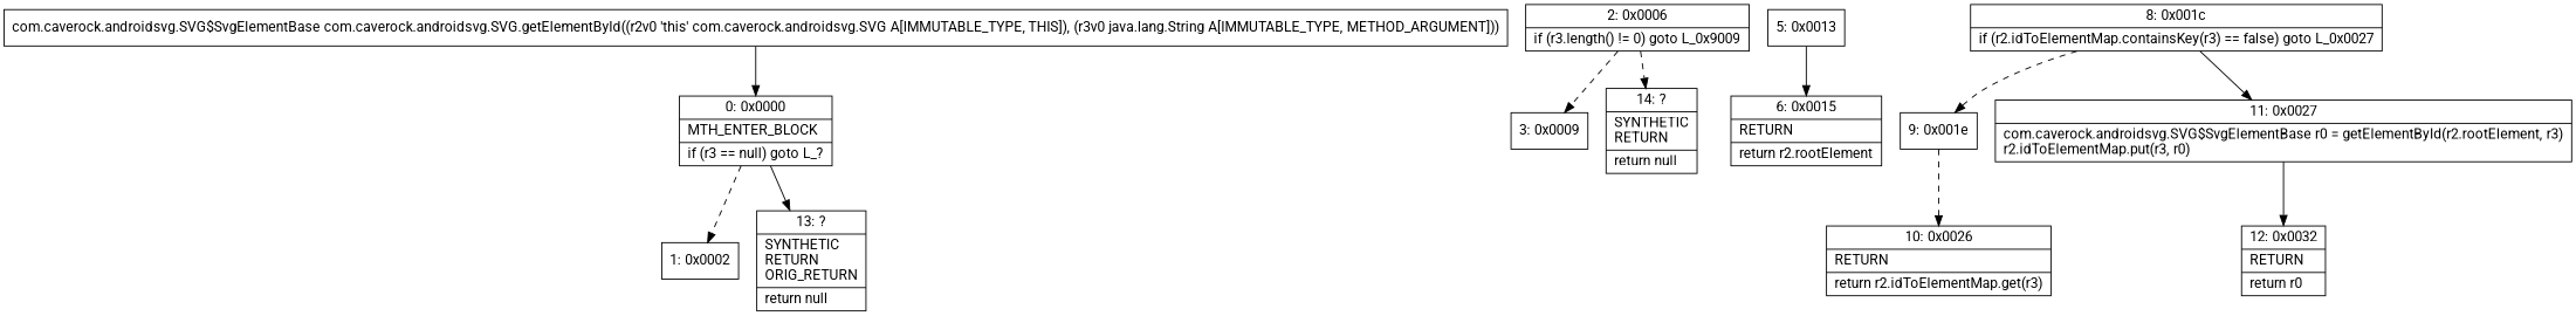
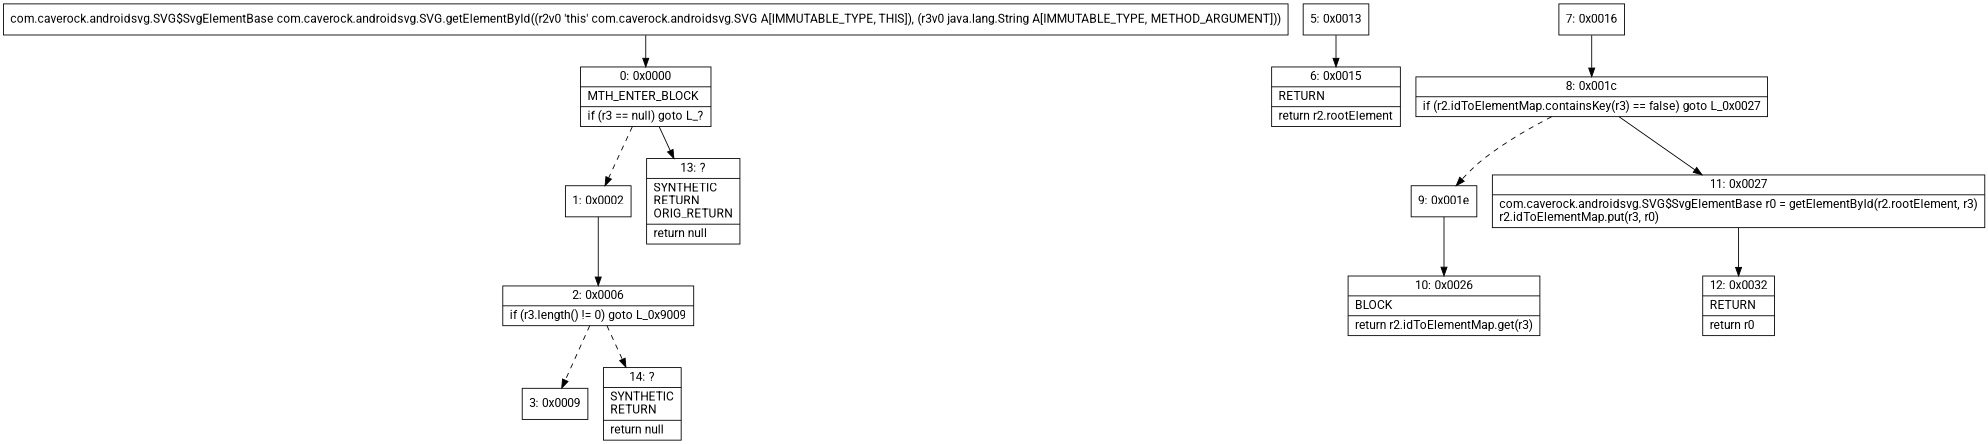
  digraph {
    fontname=Roboto
    node [fontname=Roboto shape=record]
    edge [fontname=Roboto]
    n1 [label="{0\:\ 0x0000|MTH_ENTER_BLOCK\l|if (r3 == null) goto L_?\l}"]
    n2 [label="{1\:\ 0x0002}"]
    n3 [label="{13\:\ ?|SYNTHETIC\lRETURN\lORIG_RETURN\l|return null\l}"]
    n4 [label="{2\:\ 0x0006|if (r3.length() != 0) goto L_0x9009\l}"]
    n5 [label="{3\:\ 0x0009}"]
    n6 [label="{14\:\ ?|SYNTHETIC\lRETURN\l|return null\l}"]
    n7 [label="{5\:\ 0x0013}"]
    n8 [label="{6\:\ 0x0015|RETURN\l|return r2.rootElement\l}"]
+   n9 [label="{7\:\ 0x0016}"]
    n10 [label="{8\:\ 0x001c|if (r2.idToElementMap.containsKey(r3) == false) goto L_0x0027\l}"]
    n11 [label="{9\:\ 0x001e}"]
    n12 [label="{11\:\ 0x0027|com.caverock.androidsvg.SVG$SvgElementBase r0 = getElementById(r2.rootElement, r3)\lr2.idToElementMap.put(r3, r0)\l}"]
-   n13 [label="{10\:\ 0x0026|RETURN\l|return r2.idToElementMap.get(r3)\l}"]
+   n13 [label="{10\:\ 0x0026|BLOCK\l|return r2.idToElementMap.get(r3)\l}"]
    n14 [label="{12\:\ 0x0032|RETURN\l|return r0\l}"]
    n15 [label="{com.caverock.androidsvg.SVG$SvgElementBase com.caverock.androidsvg.SVG.getElementById((r2v0 'this' com.caverock.androidsvg.SVG A[IMMUTABLE_TYPE, THIS]), (r3v0 java.lang.String A[IMMUTABLE_TYPE, METHOD_ARGUMENT])) }"]
    n1 -> n2 [style=dashed]
    n1 -> n3
+   n2 -> n4
    n4 -> n5 [style=dashed]
    n4 -> n6 [style=dashed]
    n7 -> n8
+   n9 -> n10
    n10 -> n11 [style=dashed]
    n10 -> n12
-   n11 -> n13 [style=dashed]
+   n11 -> n13
    n12 -> n14
    n15 -> n1
  }
